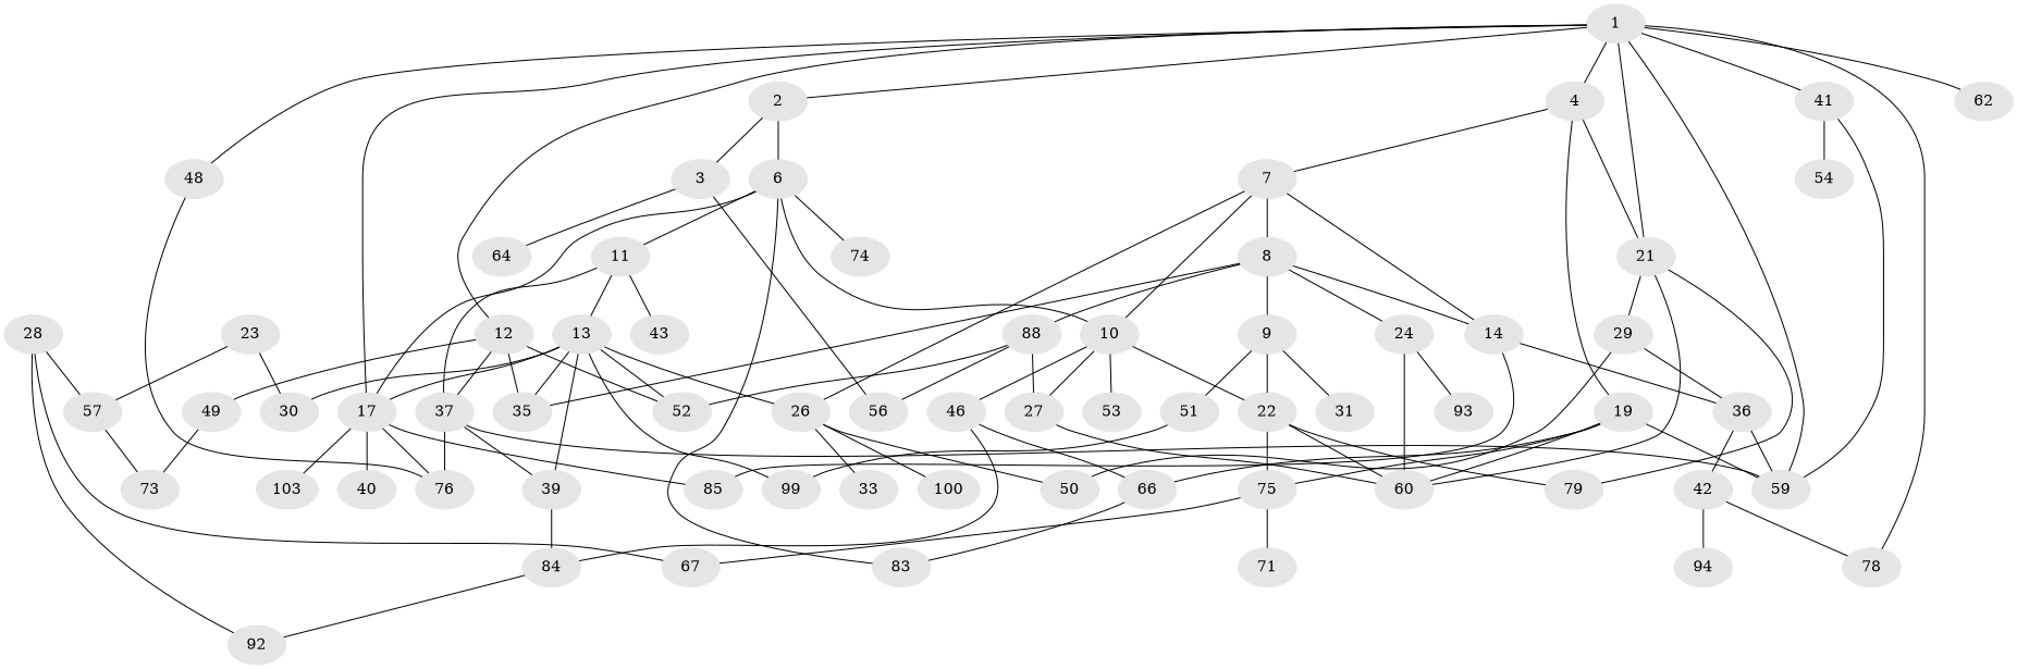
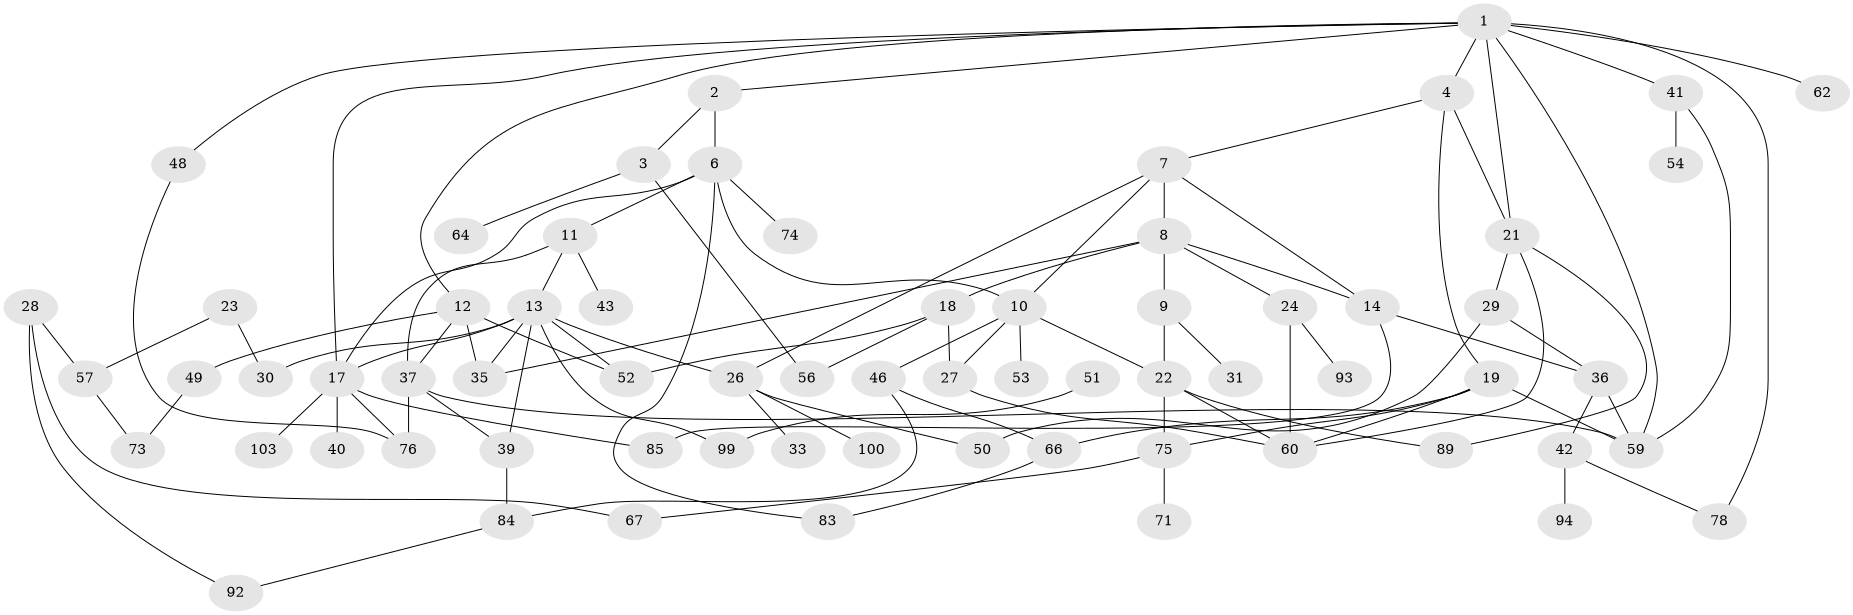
  graph {
    node [color=gray90 style=filled]
    1 [super="+5"]
    2 [super="+15"]
    4
    12 [super="+25"]
    17 [super="+68"]
    21 [super="+61"]
    41
    48
    59 [super="+101"]
    62
    78 [super="+90"]
    3 [super="+88"]
    6 [super="+20"]
    7 [super="+82"]
    19 [super="+44"]
    35
    37 [super="+81"]
    49
    52 [super="+87"]
    103
    85
    40
    76 [super="+98"]
    60 [super="+86"]
    29 [super="+69"]
-   79
+   79 [label=89]
    54
    56 [super="+94"]
    64
    10 [super="+16"]
    11
    74
    83
    8 [super="+32"]
    14 [super="+31"]
    26
    n37 [label=75 super="+55"]
    66 [super="+102"]
    22 [super="+65"]
    27
    46
    53
    13 [super="+47"]
    43 [super="+58"]
    9 [super="+38"]
-   18 [super="+96" label=88]
+   18 [super="+96"]
    24
    36 [super="+80"]
    33 [super="+89"]
    50 [super="+70"]
    100
    n52 [label=31]
    51
    93 [super="+97"]
    99
    84 [super="+91"]
    30
    39 [super="+77"]
    28 [super="+72"]
    57 [super="+75"]
    67
    92
    73
    23
    42 [super="+63"]
    71
    n67 [label=94]
    1 -- 2
    1 -- 4
    1 -- 12
    1 -- 17
    1 -- 21
    1 -- 41
    1 -- 48
    1 -- 59
    1 -- 62
    1 -- 78
    2 -- 3
    2 -- 6
    4 -- 21
    4 -- 7
    4 -- 19
    12 -- 35
    12 -- 37
    12 -- 49
    12 -- 52
    17 -- 103
    17 -- 85
    17 -- 40
    17 -- 76
    21 -- 60
    21 -- 29
    21 -- 79
    41 -- 59
    41 -- 54
    48 -- 76
    3 -- 56
    3 -- 64
    6 -- 17
    6 -- 10
    6 -- 11
    6 -- 74
    6 -- 83
    7 -- 10
    7 -- 8
    7 -- 14
    7 -- 26
    19 -- 59
    19 -- 60
    19 -- n37
    19 -- 66
    37 -- 59 [weight=2]
    37 -- 76
    37 -- 39
    49 -- 73
    29 -- 36
    29 -- 50
    10 -- 22
    10 -- 27
    10 -- 46
    10 -- 53
    11 -- 37
    11 -- 13
    11 -- 43
    8 -- 35
    8 -- 14
    8 -- 9
    8 -- 18
    8 -- 24
    14 -- 85
    14 -- 36
    26 -- 33
    26 -- 50
    26 -- 100
    n37 -- 67
    n37 -- 71
    66 -- 83
    22 -- 60
    22 -- 79
    22 -- n37
    27 -- 60
    46 -- 66
    46 -- 84
    13 -- 17
    13 -- 35
    13 -- 52
    13 -- 26
    13 -- 99
    13 -- 30
    13 -- 39
    9 -- 22
    9 -- n52
-   9 -- 51
    18 -- 52
    18 -- 56
    18 -- 27
    24 -- 60
    24 -- 93
    36 -- 59
    36 -- 42
    51 -- 99
    84 -- 92
    39 -- 84
    28 -- 57
    28 -- 67
    28 -- 92
    57 -- 73
    23 -- 30
    23 -- 57
    42 -- 78
    42 -- n67
  }
